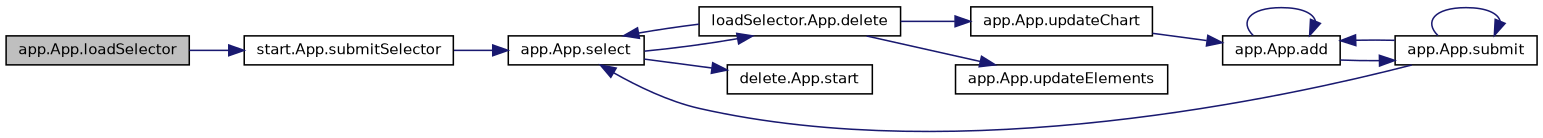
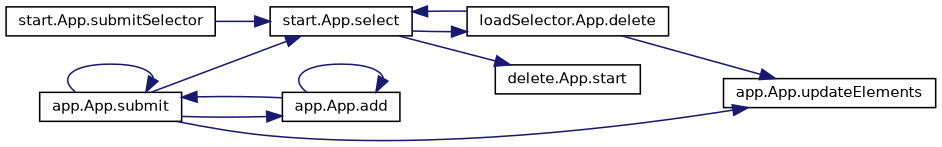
  digraph {
    rankdir=LR
    node [color=black fillcolor=white fontname=Helvetica fontsize=10 shape=record style=filled]
    edge [color=midnightblue fontname=Helvetica fontsize=10 labelfontname=Helvetica labelfontsize=10 style=solid]
-   n1 [fillcolor=grey75 fontcolor=black height=0.2 label="app.App.loadSelector" width=0.4]
    n2 [height=0.2 label="start.App.submitSelector" width=0.4]
-   n3 [height=0.2 label="app.App.select" width=0.4]
+   n3 [height=0.2 label="start.App.select" width=0.4]
    n4 [height=0.2 label="loadSelector.App.delete" width=0.4]
    n5 [height=0.2 label="delete.App.start" width=0.4]
-   n6 [height=0.2 label="app.App.updateChart" width=0.4]
    n7 [height=0.2 label="app.App.updateElements" width=0.4]
    n8 [height=0.2 label="app.App.add" width=0.4]
    n9 [height=0.2 label="app.App.submit" width=0.4]
-   n1 -> n2
    n2 -> n3
    n3 -> n4
    n3 -> n5
    n4 -> n3
-   n4 -> n6
    n4 -> n7
-   n6 -> n8
    n8 -> n8
    n8 -> n9
    n9 -> n3
+   n9 -> n7
    n9 -> n8
    n9 -> n9
  }
